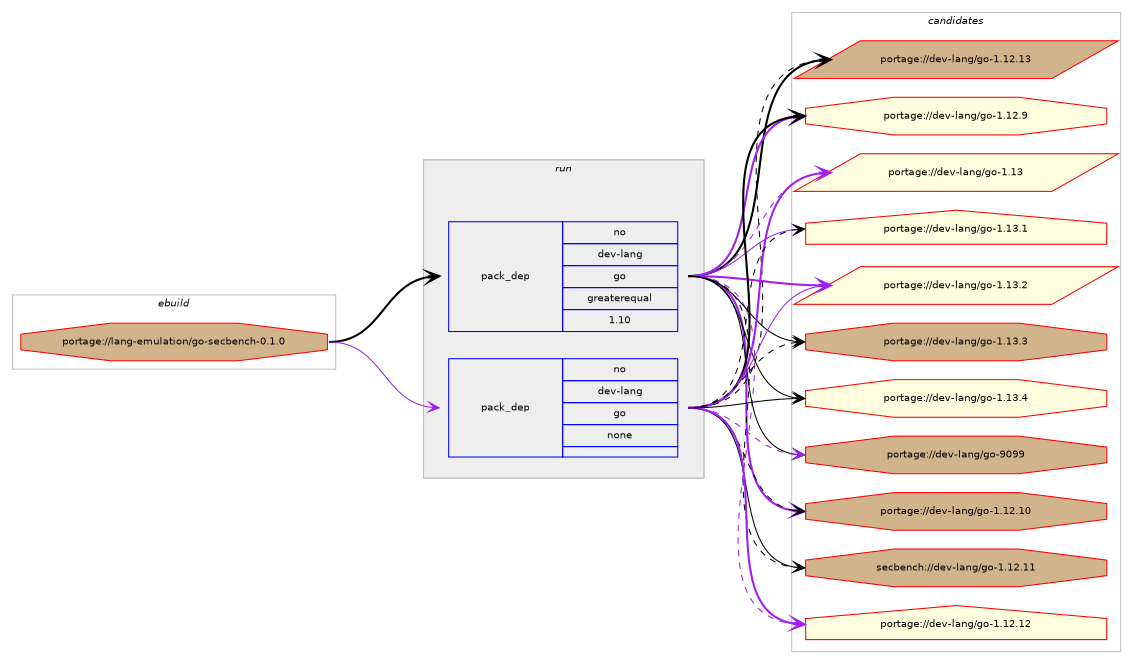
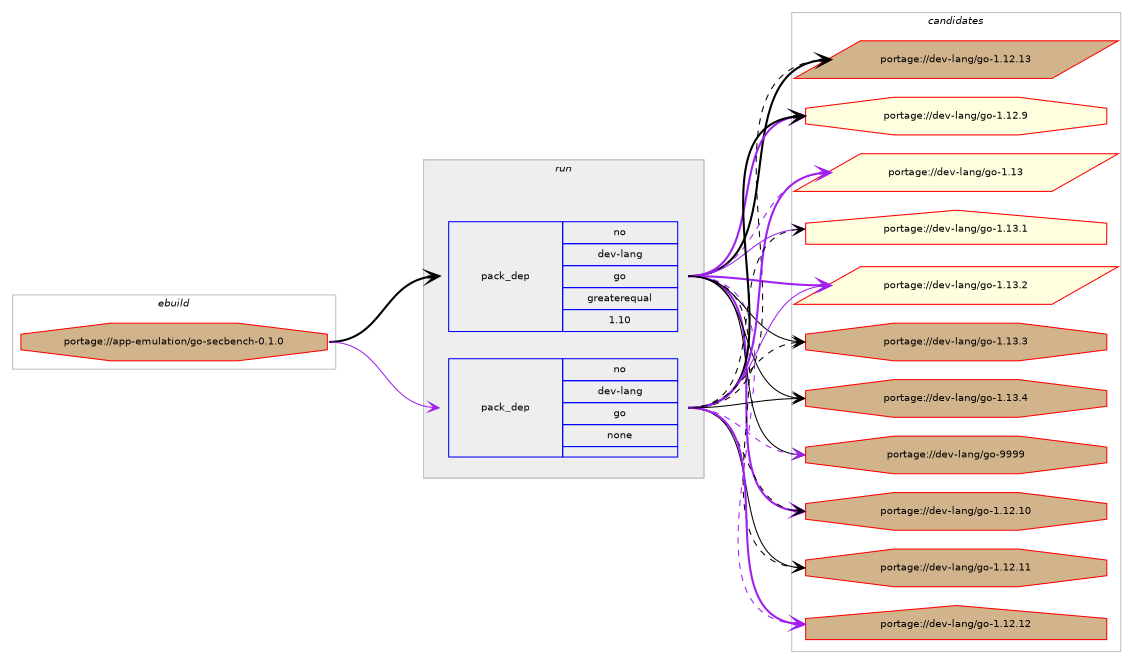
  digraph {
    compound=true
    concentrate=true
    fontname=Helvetica
    fontsize=10
    newrank=true
    rankdir=LR
    ranksep=1.5
    node [color=red fillcolor=tan fontname=Helvetica fontsize=10 shape=octagon style=filled]
    edge [arrowhead=vee color=black headport=w style=bold tailport=e weight=100]
-   n1 [label="portage://lang-emulation/go-secbench-0.1.0" width=4]
+   n1 [label="portage://app-emulation/go-secbench-0.1.0" width=4]
    n2 [color=blue label=<<TABLE BORDER="0" CELLBORDER="1" CELLSPACING="0" CELLPADDING="4" WIDTH="220"><TR><TD ROWSPAN="6" CELLPADDING="30">pack_dep</TD></TR><TR><TD WIDTH="110">no</TD></TR><TR><TD>dev-lang</TD></TR><TR><TD>go</TD></TR><TR><TD>greaterequal</TD></TR><TR><TD>1.10</TD></TR></TABLE>> shape=none fillcolor="" style=""]
    n3 [color=blue label=<<TABLE BORDER="0" CELLBORDER="1" CELLSPACING="0" CELLPADDING="4" WIDTH="220"><TR><TD ROWSPAN="6" CELLPADDING="30">pack_dep</TD></TR><TR><TD WIDTH="110">no</TD></TR><TR><TD>dev-lang</TD></TR><TR><TD>go</TD></TR><TR><TD>none</TD></TR><TR><TD></TD></TR></TABLE>> shape=none fillcolor="" style=""]
    n4 [label="portage://dev-lang/go-1.12.10" width=4]
-   n5 [label="secbench://dev-lang/go-1.12.11" width=4]
-   n6 [fillcolor=lightyellow label="portage://dev-lang/go-1.12.12" shape=house width=4]
+   n5 [label="portage://dev-lang/go-1.12.11" width=4]
+   n6 [label="portage://dev-lang/go-1.12.12" shape=house width=4]
    n7 [label="portage://dev-lang/go-1.12.13" shape=parallelogram width=4]
    n8 [fillcolor=lightyellow label="portage://dev-lang/go-1.12.9" width=4]
    n9 [fillcolor=lightyellow label="portage://dev-lang/go-1.13" shape=parallelogram width=4]
    n10 [fillcolor=lightyellow label="portage://dev-lang/go-1.13.1" shape=house width=4]
    n11 [fillcolor=lightyellow label="portage://dev-lang/go-1.13.2" shape=parallelogram width=4]
    n12 [label="portage://dev-lang/go-1.13.3" width=4]
-   n13 [fillcolor=lightyellow label="portage://dev-lang/go-1.13.4" width=4]
-   n14 [label="portage://dev-lang/go-9099" width=4]
+   n13 [label="portage://dev-lang/go-1.13.4" width=4]
+   n14 [label="portage://dev-lang/go-9999" width=4]
    subgraph cluster_1 {
      color=gray
      label=<<i>dependencies</i>>
      subgraph cluster_2 {
        color=gray
        fillcolor="#eeeeee"
        label=<<i>compile</i>>
        style=filled
        subgraph sub_3 {
          color=gray
          fillcolor="#eeeeee"
          label=<<i>compile</i>>
          style=filled
          n2
        }
        subgraph sub_4 {
          color=gray
          fillcolor="#eeeeee"
          label=<<i>compile</i>>
          style=filled
          n3
        }
      }
      subgraph cluster_5 {
        color=gray
        fillcolor="#eeeeee"
        label=<<i>compile and run</i>>
        style=filled
      }
      subgraph cluster_6 {
        color=gray
        fillcolor="#eeeeee"
        label=<<i>run</i>>
        style=filled
      }
    }
    subgraph cluster_7 {
      color=gray
      label=<<i>ebuild</i>>
      rank=same
      n1
    }
    subgraph cluster_8 {
      color=gray
      label=<<i>candidates</i>>
      rank=same
      subgraph sub_9 {
        color=black
        label=<<i>candidates</i>>
        nodesep=1
        rank=same
        n4
        n5
        n6
        n7
        n8
        n9
        n10
        n11
        n12
        n13
        n14
      }
      subgraph sub_10 {
        color=black
        label=<<i>candidates</i>>
        nodesep=1
        rank=same
        n4
        n5
        n6
        n7
        n8
        n9
        n10
        n11
        n12
        n13
        n14
      }
    }
    n1 -> n2 [weight=20]
    n1 -> n3 [color=purple style=solid weight=20]
    n2 -> n4 [color=purple]
    n2 -> n5 [style=dashed]
    n2 -> n6 [color=purple style=dashed]
    n2 -> n7
    n2 -> n8 [color=purple]
    n2 -> n9 [color=purple style=dashed]
    n2 -> n10 [color=purple style=solid]
    n2 -> n11 [color=purple]
    n2 -> n12 [style=solid]
    n2 -> n13 [style=solid]
    n2 -> n14 [style=solid]
    n3 -> n4 [style=dashed]
    n3 -> n5 [style=solid]
    n3 -> n6 [color=purple]
    n3 -> n7 [style=dashed]
    n3 -> n8
    n3 -> n9 [color=purple]
    n3 -> n10 [style=dashed]
    n3 -> n11 [color=purple style=solid]
    n3 -> n12 [style=dashed]
    n3 -> n13 [style=solid]
    n3 -> n14 [color=purple style=dashed]
  }
